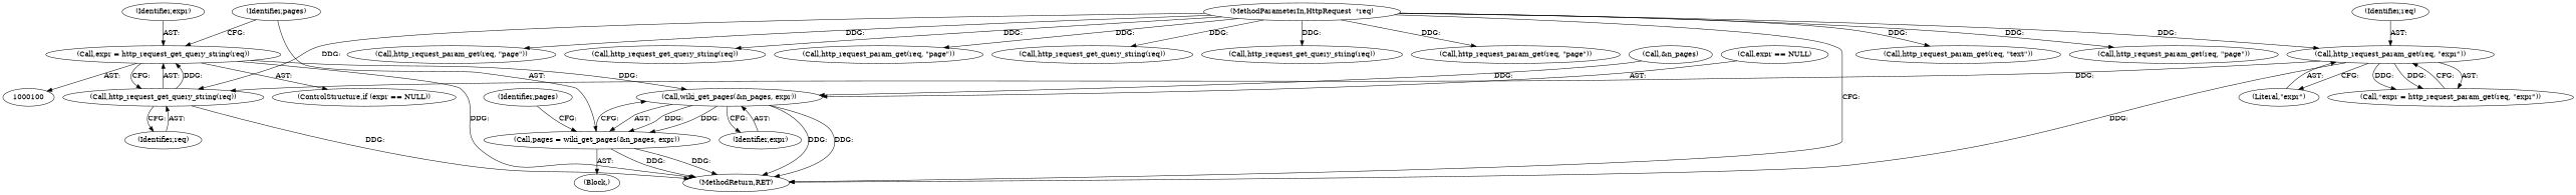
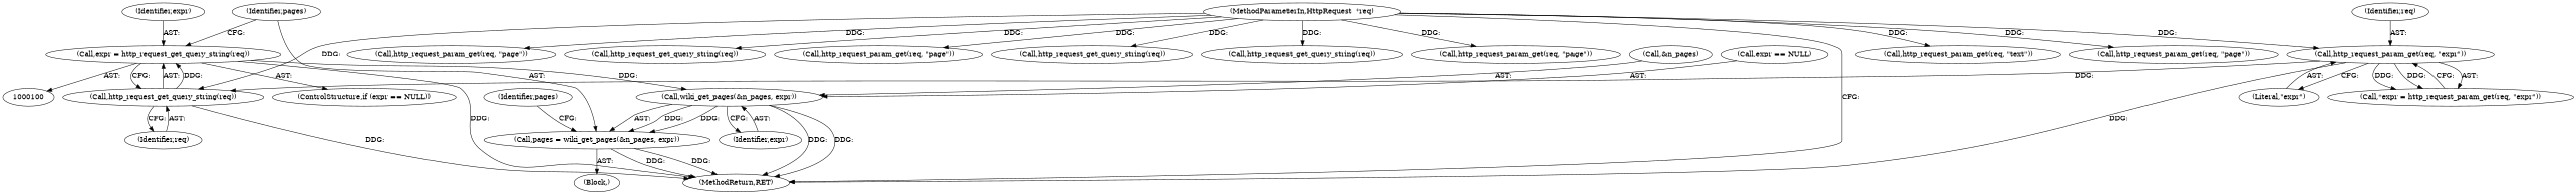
  digraph {
    n1 [label="(Call,expr = http_request_get_query_string(req))"]
    n2 [label="(Call,http_request_get_query_string(req))"]
    n3 [label="(Call,wiki_get_pages(&n_pages, expr))"]
    n4 [label="(MethodReturn,RET)"]
    n5 [label="(ControlStructure,if (expr == NULL))"]
    1000100
    n7 [label="(Identifier,req)"]
    n8 [label="(Call,pages = wiki_get_pages(&n_pages, expr))"]
    n9 [label="(Identifier,expr)"]
    n10 [label="(Call,http_request_param_get(req, \"expr\"))"]
    n11 [label="(Call,*expr = http_request_param_get(req, \"expr\"))"]
    n12 [label="(Literal,\"expr\")"]
    n13 [label="(MethodParameterIn,HttpRequest  *req)"]
    n14 [label="(Call,http_request_param_get(req, \"page\"))"]
    n15 [label="(Call,http_request_param_get(req, \"page\"))"]
    n16 [label="(Call,http_request_get_query_string(req))"]
    n17 [label="(Call,http_request_param_get(req, \"page\"))"]
    n18 [label="(Call,http_request_get_query_string(req))"]
    n19 [label="(Call,http_request_get_query_string(req))"]
    n20 [label="(Call,http_request_param_get(req, \"page\"))"]
    n21 [label="(Call,http_request_param_get(req, \"text\"))"]
    n22 [label="(Block,)"]
    n23 [label="(Identifier,pages)"]
    n24 [label="(Identifier,pages)"]
    n25 [label="(Identifier,req)"]
    n26 [label="(Call,expr == NULL)"]
    n27 [label="(Call,&n_pages)"]
    n28 [label="(Identifier,expr)"]
    n1 -> n2 [label="CFG: "]
    n1 -> n3 [label="DDG: "]
    n1 -> n4 [label="DDG: "]
    n1 -> n5 [label="AST: "]
    n1 -> 1000100 [label="AST: "]
    n2 -> n1 [label="AST: "]
    n2 -> n1 [label="DDG: "]
    n2 -> n4 [label="DDG: "]
    n2 -> n7 [label="CFG: "]
    n3 -> n4 [label="DDG: "]
    n3 -> n4 [label="DDG: "]
    n3 -> n8 [label="AST: "]
    n3 -> n8 [label="DDG: "]
    n3 -> n8 [label="DDG: "]
    n3 -> n9 [label="CFG: "]
    n7 -> n2 [label="AST: "]
-   n8 -> n3 [label="CFG: "]
    n8 -> n4 [label="DDG: "]
    n8 -> n4 [label="DDG: "]
    n8 -> n22 [label="AST: "]
    n9 -> n3 [label="AST: "]
    n10 -> n2 [label="DDG: "]
    n10 -> n4 [label="DDG: "]
    n10 -> n11 [label="AST: "]
    n10 -> n11 [label="DDG: "]
    n10 -> n11 [label="DDG: "]
    n10 -> n12 [label="CFG: "]
    n11 -> n10 [label="CFG: "]
    n12 -> n10 [label="AST: "]
    n13 -> n2 [label="DDG: "]
    n13 -> n4 [label="CFG: "]
    n13 -> n10 [label="DDG: "]
    n13 -> n14 [label="DDG: "]
    n13 -> n15 [label="DDG: "]
    n13 -> n16 [label="DDG: "]
    n13 -> n17 [label="DDG: "]
    n13 -> n18 [label="DDG: "]
    n13 -> n19 [label="DDG: "]
    n13 -> n20 [label="DDG: "]
    n13 -> n21 [label="DDG: "]
    n23 -> n1 [label="CFG: "]
    n23 -> n8 [label="AST: "]
    n24 -> n8 [label="CFG: "]
    n25 -> n10 [label="AST: "]
    n26 -> n3 [label="AST: "]
-   n27 -> n3 [label="DDG: "]
+   n27 -> n3 [label="AST: "]
    n28 -> n1 [label="AST: "]
  }
